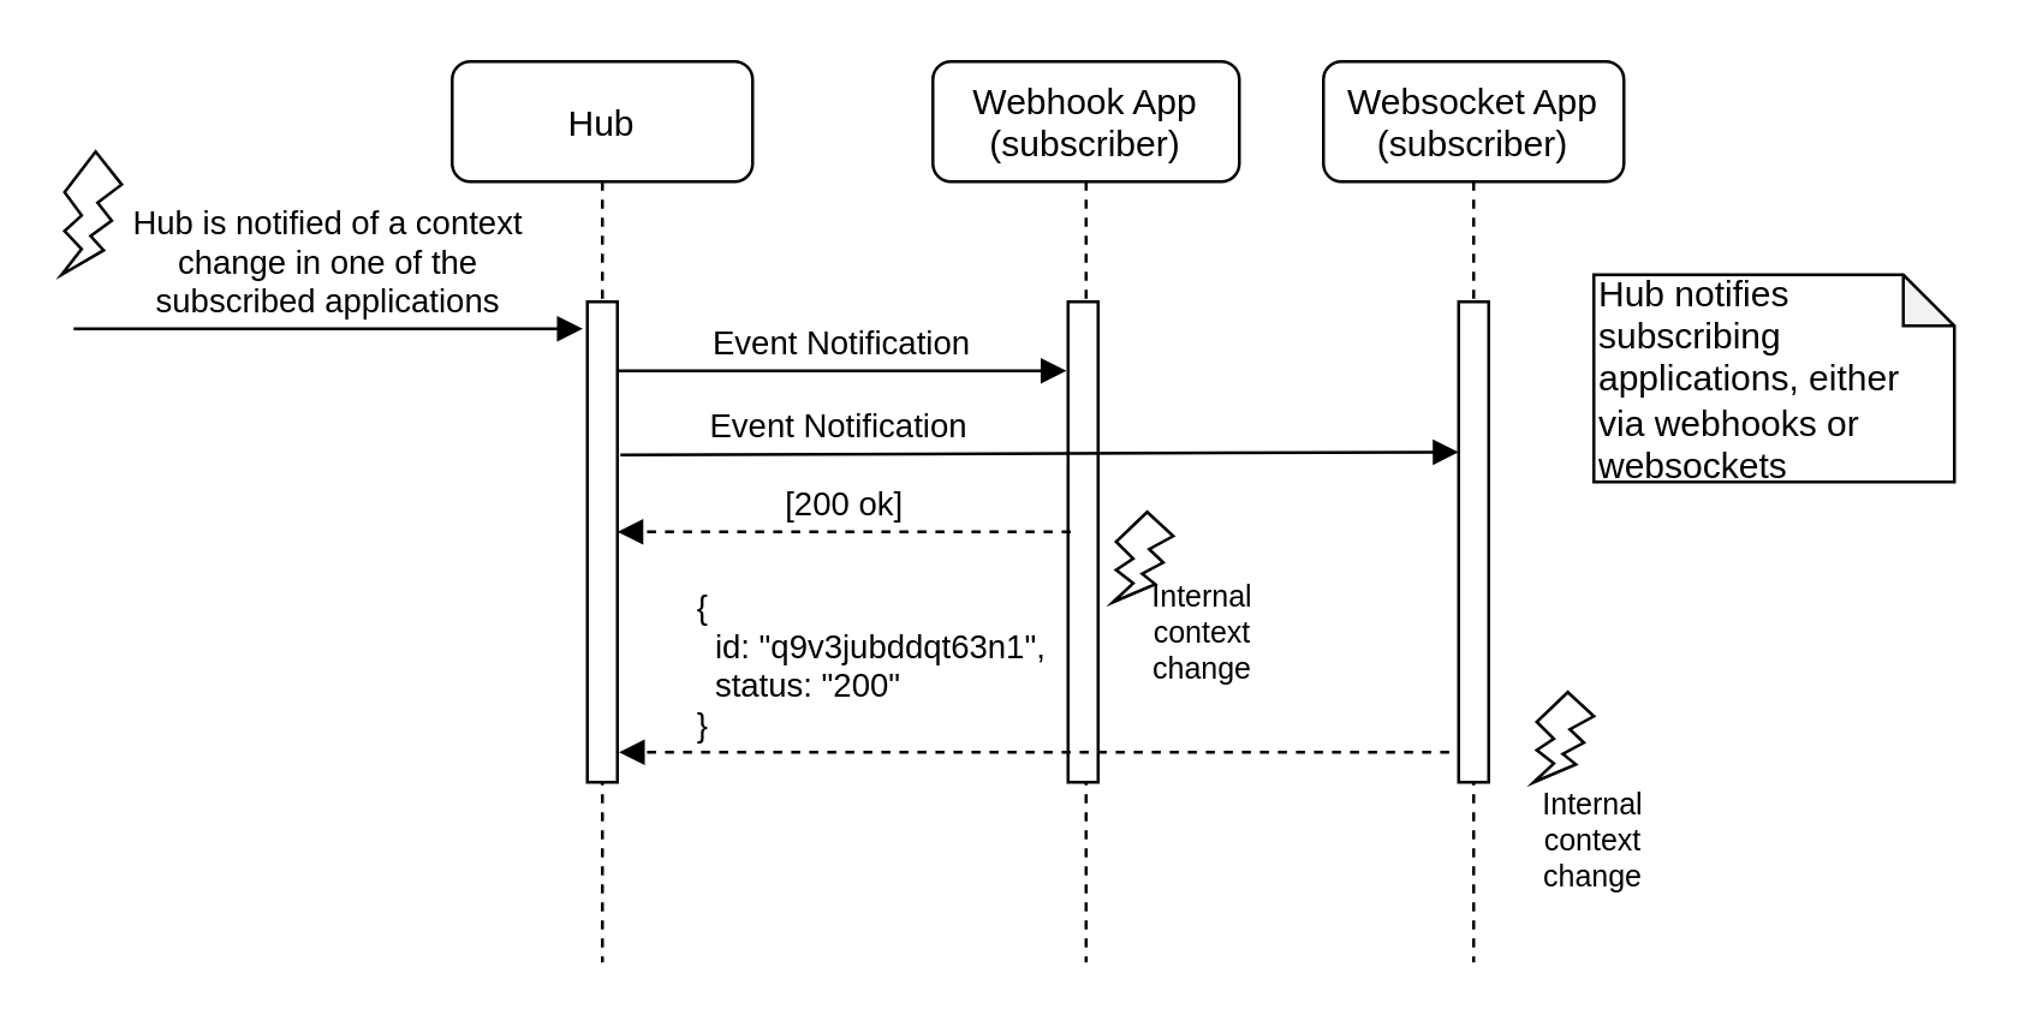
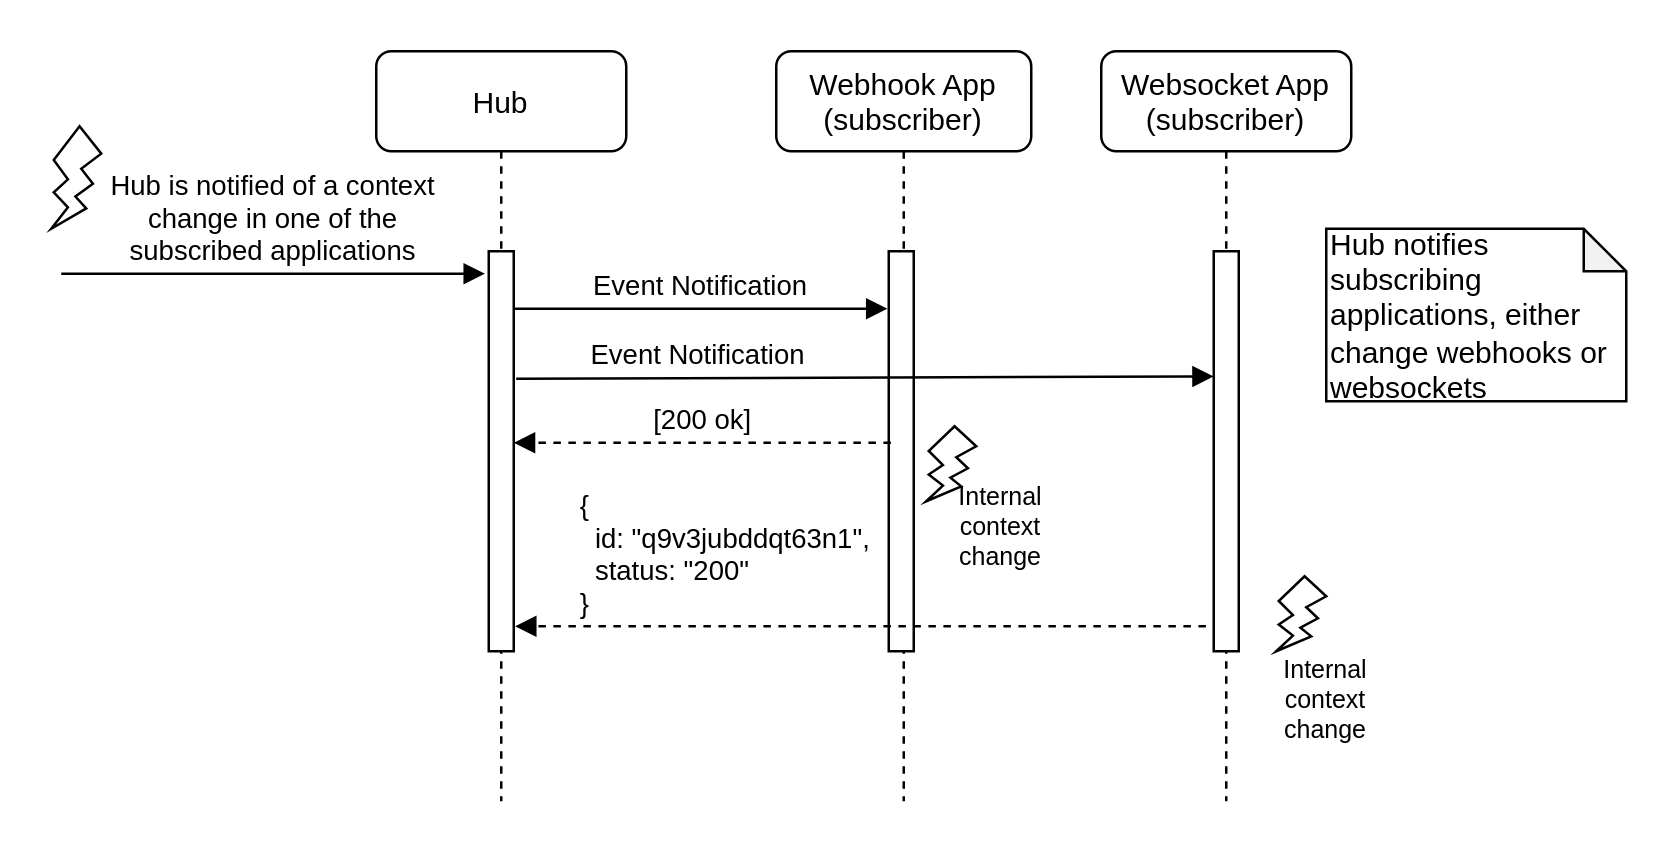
  <mxCell id="0" />
  <mxCell id="1" parent="0" />
  <mxCell id="2" value="Hub" style="shape=umlLifeline;perimeter=lifelinePerimeter;container=1;collapsible=0;recursiveResize=0;rounded=1;shadow=0;strokeWidth=1;" parent="1" vertex="1"><mxGeometry x="150" y="20" width="100" height="300" as="geometry" /></mxCell>
  <mxCell id="3" value="" style="points=[];perimeter=orthogonalPerimeter;rounded=0;shadow=0;strokeWidth=1;" parent="2" vertex="1"><mxGeometry x="45" y="80" width="10" height="160" as="geometry" /></mxCell>
  <mxCell id="4" value="Event Notification" style="verticalAlign=bottom;endArrow=block;shadow=0;strokeWidth=1;" parent="1" edge="1"><mxGeometry relative="1" as="geometry"><mxPoint x="205" y="123" as="sourcePoint" /><mxPoint x="354.5" y="123" as="targetPoint" /></mxGeometry></mxCell>
  <mxCell id="5" value="Webhook App&#10;(subscriber)" style="shape=umlLifeline;perimeter=lifelinePerimeter;container=1;collapsible=0;recursiveResize=0;rounded=1;shadow=0;strokeWidth=1;" parent="1" vertex="1"><mxGeometry x="310" y="20" width="102" height="300" as="geometry" /></mxCell>
  <mxCell id="6" value="" style="points=[];perimeter=orthogonalPerimeter;rounded=0;shadow=0;strokeWidth=1;" parent="5" vertex="1"><mxGeometry x="45" y="80" width="10" height="160" as="geometry" /></mxCell>
  <mxCell id="7" value="" style="verticalLabelPosition=bottom;verticalAlign=top;html=1;shape=mxgraph.basic.flash;rounded=1;fontSize=10;" vertex="1" parent="5"><mxGeometry x="60" y="150" width="20" height="30" as="geometry" /></mxCell>
  <mxCell id="8" value="Internal context change" style="text;html=1;strokeColor=none;fillColor=none;align=center;verticalAlign=middle;whiteSpace=wrap;rounded=0;fontSize=10;" vertex="1" parent="5"><mxGeometry x="70" y="180" width="40" height="20" as="geometry" /></mxCell>
- <mxCell id="9" value="Hub notifies subscribing applications, either via webhooks or websockets" style="shape=note;whiteSpace=wrap;html=1;backgroundOutline=1;darkOpacity=0.05;rounded=1;align=left;size=17;" parent="1" vertex="1"><mxGeometry x="530" y="91" width="120" height="69" as="geometry" /></mxCell>
+ <mxCell id="9" value="Hub notifies subscribing applications, either change webhooks or websockets" style="shape=note;whiteSpace=wrap;html=1;backgroundOutline=1;darkOpacity=0.05;rounded=1;align=left;size=17;" parent="1" vertex="1"><mxGeometry x="530" y="91" width="120" height="69" as="geometry" /></mxCell>
  <mxCell id="10" value="[200 ok]" style="verticalAlign=bottom;endArrow=block;shadow=0;strokeWidth=1;fontSize=11;entryX=1;entryY=0.435;entryDx=0;entryDy=0;entryPerimeter=0;exitX=0.086;exitY=0.435;exitDx=0;exitDy=0;exitPerimeter=0;dashed=1;" parent="1" edge="1"><mxGeometry relative="1" as="geometry"><mxPoint x="355.86" y="176.6" as="sourcePoint" /><mxPoint x="205" y="176.6" as="targetPoint" /></mxGeometry></mxCell>
  <mxCell id="11" value="Hub is notified of a context &#10;change in one of the &#10;subscribed applications" style="verticalAlign=bottom;endArrow=block;shadow=0;strokeWidth=1;fontSize=11;" edge="1" parent="1"><mxGeometry relative="1" as="geometry"><mxPoint x="24" y="109" as="sourcePoint" /><mxPoint x="193.5" y="109" as="targetPoint" /></mxGeometry></mxCell>
  <mxCell id="12" value="" style="verticalLabelPosition=bottom;verticalAlign=top;html=1;shape=mxgraph.basic.flash;rounded=1;fontSize=10;" vertex="1" parent="1"><mxGeometry x="20" y="50" width="20" height="41" as="geometry" /></mxCell>
  <mxCell id="13" value="Websocket App&#10;(subscriber)" style="shape=umlLifeline;perimeter=lifelinePerimeter;container=1;collapsible=0;recursiveResize=0;rounded=1;shadow=0;strokeWidth=1;" vertex="1" parent="1"><mxGeometry x="440" y="20" width="100" height="300" as="geometry" /></mxCell>
  <mxCell id="14" value="" style="points=[];perimeter=orthogonalPerimeter;rounded=0;shadow=0;strokeWidth=1;" vertex="1" parent="13"><mxGeometry x="45" y="80" width="10" height="160" as="geometry" /></mxCell>
  <mxCell id="15" value="Event Notification" style="verticalAlign=bottom;endArrow=block;shadow=0;strokeWidth=1;entryX=0;entryY=0.313;entryDx=0;entryDy=0;entryPerimeter=0;" edge="1" parent="1" target="14"><mxGeometry x="-0.478" relative="1" as="geometry"><mxPoint x="206" y="151" as="sourcePoint" /><mxPoint x="480" y="151" as="targetPoint" /><mxPoint as="offset" /></mxGeometry></mxCell>
  <mxCell id="16" value="{&#10;  id: &quot;q9v3jubddqt63n1&quot;,&#10;  status: &quot;200&quot;&#10;}" style="verticalAlign=bottom;endArrow=block;shadow=0;strokeWidth=1;fontSize=11;exitX=0.086;exitY=0.435;exitDx=0;exitDy=0;exitPerimeter=0;dashed=1;align=left;" edge="1" parent="1"><mxGeometry x="0.823" relative="1" as="geometry"><mxPoint x="481.86" y="250" as="sourcePoint" /><mxPoint x="205.5" y="250" as="targetPoint" /><mxPoint as="offset" /></mxGeometry></mxCell>
  <mxCell id="17" value="" style="verticalLabelPosition=bottom;verticalAlign=top;html=1;shape=mxgraph.basic.flash;rounded=1;fontSize=10;" vertex="1" parent="1"><mxGeometry x="510" y="230" width="20" height="30" as="geometry" /></mxCell>
  <mxCell id="18" value="Internal context change" style="text;html=1;strokeColor=none;fillColor=none;align=center;verticalAlign=middle;whiteSpace=wrap;rounded=0;fontSize=10;" vertex="1" parent="1"><mxGeometry x="510" y="269" width="40" height="20" as="geometry" /></mxCell>
